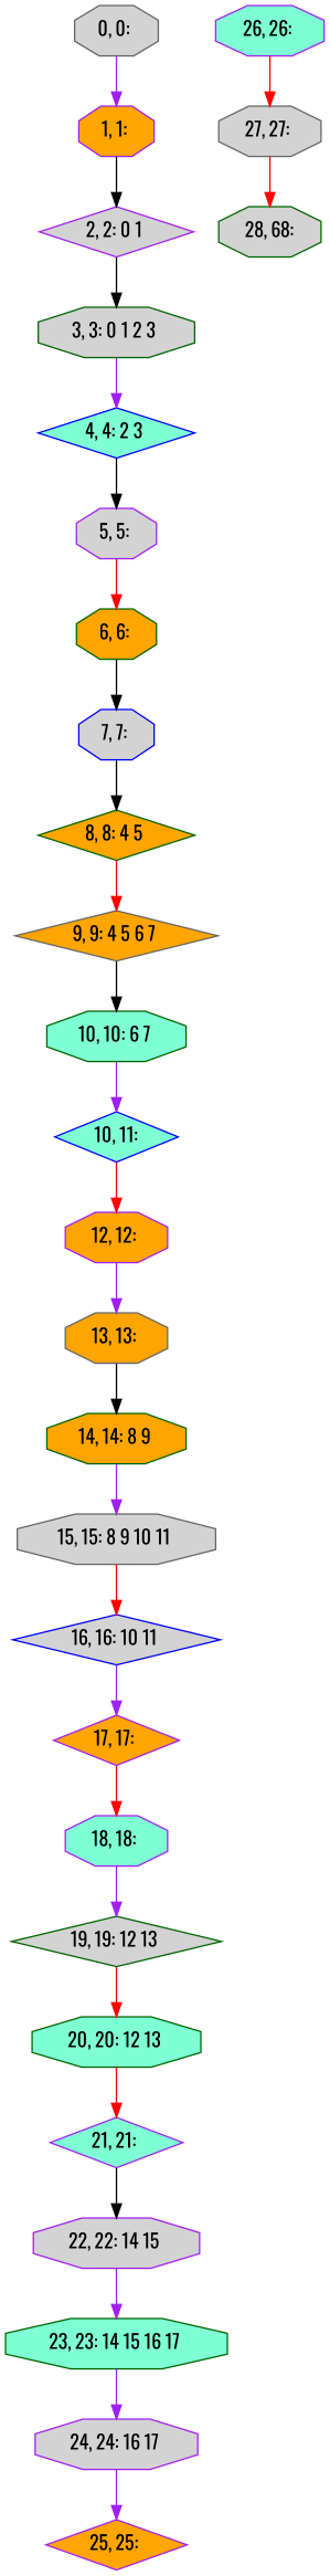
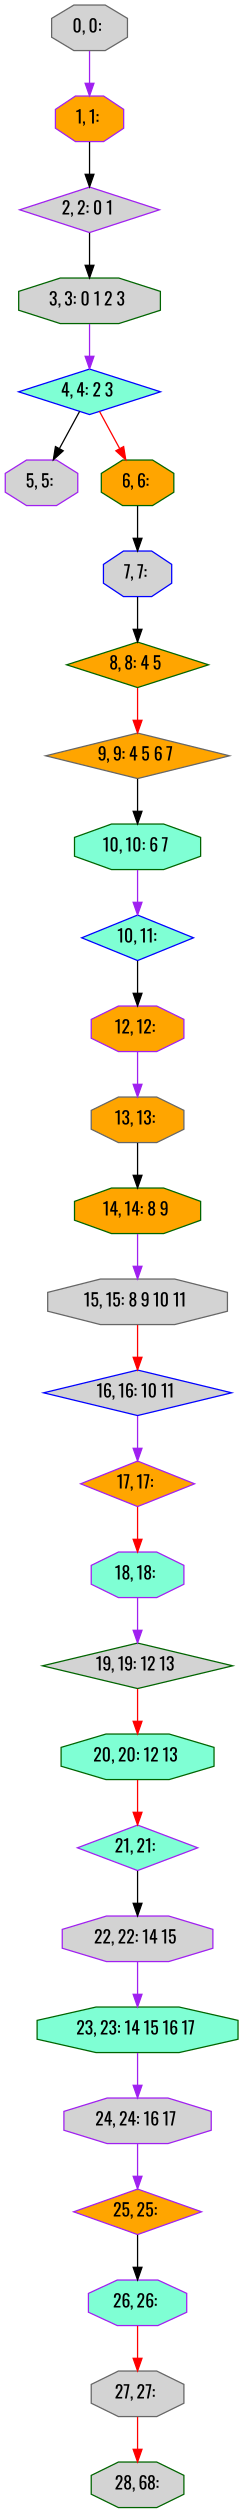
  digraph {
    fontname=Oswald
    node [color=purple fillcolor=lightgrey fontname=Oswald shape=octagon style=filled]
    edge [color=purple fontname=Oswald]
    n1 [color=gray40 label="0, 0: "]
    n2 [fillcolor=orange label="1, 1: "]
    n3 [label="2, 2: 0 1 " shape=diamond]
    n4 [color=darkgreen label="3, 3: 0 1 2 3 "]
    n5 [color=blue fillcolor=aquamarine label="4, 4: 2 3 " shape=diamond]
    n6 [label="5, 5: "]
    n7 [color=darkgreen fillcolor=orange label="6, 6: "]
    n8 [color=blue label="7, 7: "]
    n9 [color=darkgreen fillcolor=orange label="8, 8: 4 5 " shape=diamond]
    n10 [color=gray40 fillcolor=orange label="9, 9: 4 5 6 7 " shape=diamond]
    n11 [color=darkgreen fillcolor=aquamarine label="10, 10: 6 7 "]
    n12 [color=blue fillcolor=aquamarine label="10, 11:" shape=diamond]
    n13 [fillcolor=orange label="12, 12: "]
    n14 [color=gray40 fillcolor=orange label="13, 13: "]
    n15 [color=darkgreen fillcolor=orange label="14, 14: 8 9 "]
    n16 [color=gray40 label="15, 15: 8 9 10 11 "]
    n17 [color=blue label="16, 16: 10 11 " shape=diamond]
    n18 [fillcolor=orange label="17, 17: " shape=diamond]
    n19 [fillcolor=aquamarine label="18, 18: "]
    n20 [color=darkgreen label="19, 19: 12 13 " shape=diamond]
    n21 [color=darkgreen fillcolor=aquamarine label="20, 20: 12 13 "]
    n22 [fillcolor=aquamarine label="21, 21: " shape=diamond]
    n23 [label="22, 22: 14 15 "]
    n24 [color=darkgreen fillcolor=aquamarine label="23, 23: 14 15 16 17 "]
    n25 [label="24, 24: 16 17 "]
    n26 [fillcolor=orange label="25, 25: " shape=diamond]
    n27 [fillcolor=aquamarine label="26, 26: "]
    n28 [color=gray40 label="27, 27: "]
    n29 [color=darkgreen label="28, 68:"]
    n1 -> n2
    n2 -> n3 [color=black]
    n3 -> n4 [color=black]
    n4 -> n5
    n5 -> n6 [color=black]
-   n6 -> n7 [color=red]
+   n5 -> n7 [color=red]
    n7 -> n8 [color=black]
    n8 -> n9 [color=black]
    n9 -> n10 [color=red]
    n10 -> n11 [color=black]
    n11 -> n12
-   n12 -> n13 [color=red]
+   n12 -> n13 [color=black]
    n13 -> n14
    n14 -> n15 [color=black]
    n15 -> n16
    n16 -> n17 [color=red]
    n17 -> n18
    n18 -> n19 [color=red]
    n19 -> n20
    n20 -> n21 [color=red]
    n21 -> n22 [color=red]
    n22 -> n23 [color=black]
    n23 -> n24
    n24 -> n25
    n25 -> n26
+   n26 -> n27 [color=black]
    n27 -> n28 [color=red]
    n28 -> n29 [color=red]
  }
